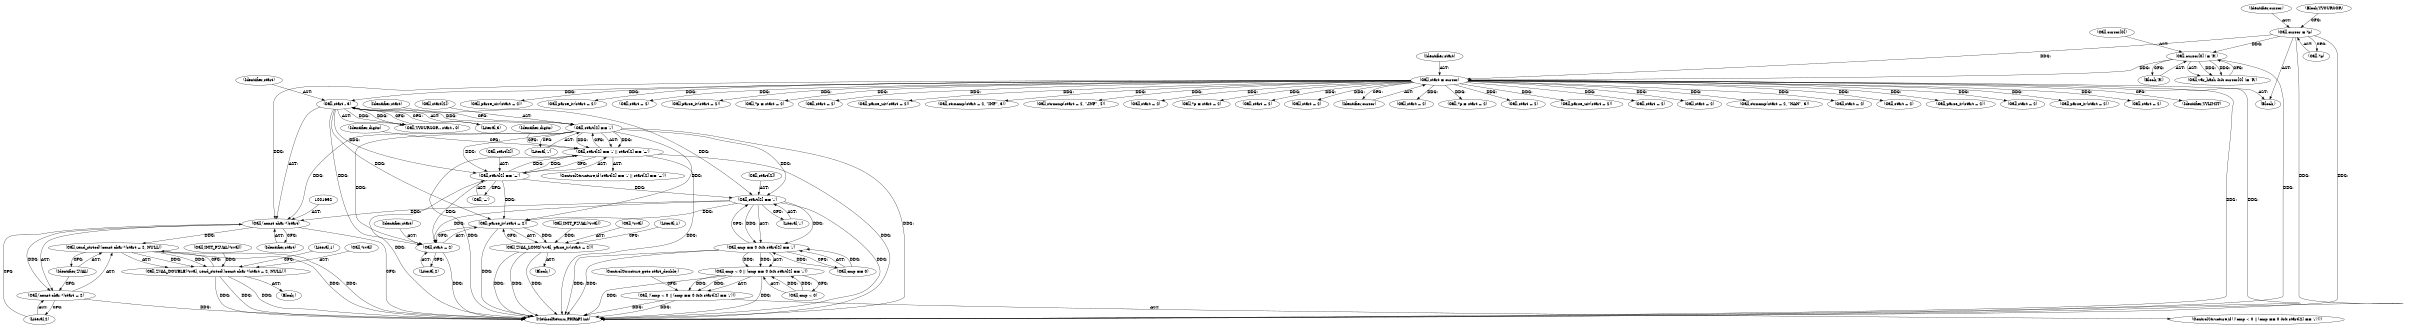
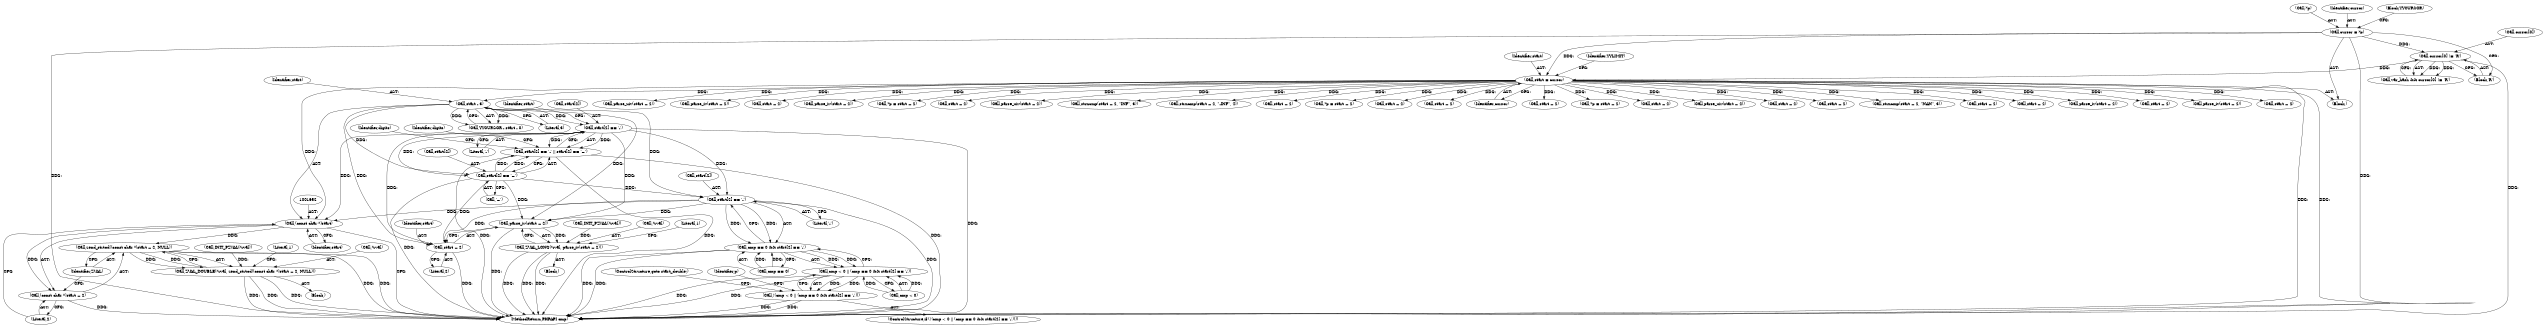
  digraph {
    n1 [label="(Call,start[2] == '-')"]
    n2 [label="(Call,(const char *)start)"]
    n3 [label="(Call,start[2] == '-' || start[2] == '+')"]
    n4 [label="(Call,start[2] == '+')"]
    n5 [label="(Call,start[2] == '-')"]
    n6 [label="(Call,parse_iv(start + 2))"]
    n7 [label="(Call,start + 2)"]
-   n8 [label="(MethodReturn,PHPAPI int)"]
+   n8 [label="(MethodReturn,PHPAPI cmp)"]
    n9 [label="(Literal,'-')"]
    n10 [label="(Call,zend_strtod((const char *)start + 2, NULL))"]
    n11 [label="(Call,(const char *)start + 2)"]
    n12 [label="(Identifier,start)"]
-   n13 [label="(ControlStructure,if (start[2] == '-' || start[2] == '+'))"]
    n14 [label="(Call,'+')"]
    n15 [label="(Call,cmp == 0 && start[2] == '-')"]
    n16 [label="(Literal,'-')"]
    n17 [label="(Call,ZVAL_LONG(*rval, parse_iv(start + 2)))"]
    n18 [label="(Literal,2)"]
    n19 [label="(Call,start - 3)"]
    n20 [label="(Call,YYCURSOR - start - 0)"]
    n21 [label="(Literal,3)"]
    n22 [label="(Call,start = cursor)"]
    n23 [label="(Call,parse_uiv(start + 2))"]
    n24 [label="(Call,parse_iv(start + 2))"]
    n25 [label="(Call,start + 2)"]
    n26 [label="(Call,parse_iv(start + 2))"]
    n27 [label="(Call,*p = start + 2)"]
    n28 [label="(Call,start + 2)"]
    n29 [label="(Call,parse_uiv(start + 2))"]
    n30 [label="(Call,strncmp(start + 2, \"INF\", 3))"]
    n31 [label="(Call,strncmp(start + 2, \"-INF\", 4))"]
    n32 [label="(Call,start + 2)"]
    n33 [label="(Call,*p = start + 2)"]
    n34 [label="(Call,start + 2)"]
    n35 [label="(Call,start + 2)"]
    n36 [label="(Identifier,cursor)"]
    n37 [label="(Call,start + 2)"]
    n38 [label="(Call,*p = start + 2)"]
    n39 [label="(Call,start + 2)"]
    n40 [label="(Call,parse_uiv(start + 2))"]
    n41 [label="(Call,start + 2)"]
    n42 [label="(Call,start + 2)"]
    n43 [label="(Call,strncmp(start + 2, \"NAN\", 3))"]
    n44 [label="(Call,start + 2)"]
    n45 [label="(Call,start + 2)"]
    n46 [label="(Call,parse_iv(start + 2))"]
    n47 [label="(Call,start + 2)"]
    n48 [label="(Call,parse_iv(start + 2))"]
    n49 [label="(Call,start + 2)"]
    n50 [label="(Block,)"]
    n51 [label="(Call,cursor[0] != 'R')"]
    n52 [label="(Block,'R')"]
    n53 [label="(Call,var_hash && cursor[0] != 'R')"]
    n54 [label="(Call,cursor = *p)"]
    n55 [label="(Call,*p)"]
    n56 [label="(Call,ZVAL_DOUBLE(*rval, zend_strtod((const char *)start + 2, NULL)))"]
    n57 [label="(Identifier,ZVAL)"]
    n58 [label="(Literal,2)"]
    n59 [label="(Block,)"]
    n60 [label="(Call,cmp < 0 || (cmp == 0 && start[2] == '-'))"]
    n61 [label="(Call,cmp == 0)"]
    n62 [label="(Call,!(cmp < 0 || (cmp == 0 && start[2] == '-')))"]
    n63 [label="(Call,cmp < 0)"]
    n64 [label="(ControlStructure,if (!(cmp < 0 || (cmp == 0 && start[2] == '-'))))"]
    n65 [label="(Block,)"]
    n66 [label="(Identifier,cursor)"]
    n67 [label="(Literal,1)"]
    n68 [label="(ControlStructure,goto start_double;)"]
    n69 [label="(Call,*rval)"]
    n70 [label="(Identifier,start)"]
    n71 [label="(Call,INIT_PZVAL(*rval))"]
    n72 [label="(Call,INIT_PZVAL(*rval))"]
    n73 [label="(Call,cursor[0])"]
    n74 [label="(Identifier,digits)"]
    n75 [label="(Identifier,start)"]
    n76 [label="(Identifier,digits)"]
    n77 [label="(Identifier,start)"]
    n78 [label="(Identifier,YYLIMIT)"]
    n79 [label="(Call,*rval)"]
    n80 [label="(Call,start[2])"]
    n81 [label="(Identifier,start)"]
+   n82 [label="(Identifier,p)"]
    n83 [label="(Literal,1)"]
    n84 [label="(Call,start[2])"]
    n85 [label="(Block,YYCURSOR)"]
    n86 [label="(Call,start[2])"]
    1001652
    n1 -> n2 [label="DDG: "]
    n1 -> n3 [label="AST: "]
    n1 -> n3 [label="DDG: "]
    n1 -> n3 [label="DDG: "]
    n1 -> n4 [label="DDG: "]
    n1 -> n5 [label="DDG: "]
    n1 -> n6 [label="DDG: "]
    n1 -> n7 [label="DDG: "]
    n1 -> n8 [label="DDG: "]
    n1 -> n9 [label="CFG: "]
    n2 -> n8 [label="CFG: "]
    n2 -> n10 [label="DDG: "]
    n2 -> n11 [label="AST: "]
    n2 -> n11 [label="DDG: "]
    n2 -> n12 [label="CFG: "]
    n3 -> n1 [label="CFG: "]
    n3 -> n4 [label="CFG: "]
    n3 -> n8 [label="DDG: "]
    n3 -> n8 [label="DDG: "]
    n3 -> n8 [label="DDG: "]
-   n3 -> n13 [label="AST: "]
    n4 -> n3 [label="AST: "]
    n4 -> n3 [label="DDG: "]
    n4 -> n3 [label="DDG: "]
    n4 -> n5 [label="DDG: "]
    n4 -> n6 [label="DDG: "]
    n4 -> n7 [label="DDG: "]
    n4 -> n8 [label="DDG: "]
    n4 -> n14 [label="CFG: "]
    n5 -> n2 [label="DDG: "]
    n5 -> n6 [label="DDG: "]
    n5 -> n7 [label="DDG: "]
    n5 -> n8 [label="DDG: "]
    n5 -> n15 [label="AST: "]
    n5 -> n15 [label="DDG: "]
    n5 -> n15 [label="DDG: "]
    n5 -> n16 [label="CFG: "]
    n6 -> n7 [label="CFG: "]
    n6 -> n8 [label="DDG: "]
    n6 -> n17 [label="AST: "]
    n6 -> n17 [label="DDG: "]
    n7 -> n6 [label="AST: "]
    n7 -> n8 [label="DDG: "]
    n7 -> n18 [label="CFG: "]
    n9 -> n1 [label="AST: "]
    n10 -> n8 [label="DDG: "]
    n10 -> n8 [label="DDG: "]
    n10 -> n56 [label="AST: "]
    n10 -> n56 [label="DDG: "]
    n10 -> n56 [label="DDG: "]
    n10 -> n57 [label="CFG: "]
    n11 -> n8 [label="DDG: "]
    n11 -> n10 [label="AST: "]
    n11 -> n58 [label="CFG: "]
    n12 -> n2 [label="AST: "]
    n14 -> n4 [label="AST: "]
    n15 -> n5 [label="CFG: "]
    n15 -> n8 [label="DDG: "]
    n15 -> n8 [label="DDG: "]
    n15 -> n60 [label="AST: "]
    n15 -> n60 [label="DDG: "]
    n15 -> n60 [label="DDG: "]
    n15 -> n61 [label="CFG: "]
    n16 -> n5 [label="AST: "]
    n17 -> n6 [label="CFG: "]
    n17 -> n8 [label="DDG: "]
    n17 -> n8 [label="DDG: "]
    n17 -> n8 [label="DDG: "]
    n17 -> n65 [label="AST: "]
    n18 -> n7 [label="AST: "]
    n19 -> n1 [label="DDG: "]
    n19 -> n2 [label="AST: "]
    n19 -> n4 [label="DDG: "]
    n19 -> n5 [label="DDG: "]
    n19 -> n6 [label="DDG: "]
    n19 -> n7 [label="DDG: "]
    n19 -> n20 [label="AST: "]
    n19 -> n20 [label="DDG: "]
    n19 -> n20 [label="DDG: "]
    n19 -> n21 [label="CFG: "]
    n20 -> n19 [label="CFG: "]
    n21 -> n19 [label="AST: "]
    n22 -> n2 [label="DDG: "]
    n22 -> n8 [label="DDG: "]
    n22 -> n8 [label="DDG: "]
    n22 -> n19 [label="DDG: "]
    n22 -> n23 [label="DDG: "]
    n22 -> n24 [label="DDG: "]
    n22 -> n25 [label="DDG: "]
    n22 -> n26 [label="DDG: "]
    n22 -> n27 [label="DDG: "]
    n22 -> n28 [label="DDG: "]
    n22 -> n29 [label="DDG: "]
    n22 -> n30 [label="DDG: "]
    n22 -> n31 [label="DDG: "]
    n22 -> n32 [label="DDG: "]
    n22 -> n33 [label="DDG: "]
    n22 -> n34 [label="DDG: "]
    n22 -> n35 [label="DDG: "]
    n22 -> n36 [label="CFG: "]
    n22 -> n37 [label="DDG: "]
    n22 -> n38 [label="DDG: "]
    n22 -> n39 [label="DDG: "]
    n22 -> n40 [label="DDG: "]
    n22 -> n41 [label="DDG: "]
    n22 -> n42 [label="DDG: "]
    n22 -> n43 [label="DDG: "]
    n22 -> n44 [label="DDG: "]
    n22 -> n45 [label="DDG: "]
    n22 -> n46 [label="DDG: "]
    n22 -> n47 [label="DDG: "]
    n22 -> n48 [label="DDG: "]
    n22 -> n49 [label="DDG: "]
    n22 -> n50 [label="AST: "]
    n36 -> n22 [label="AST: "]
    n51 -> n8 [label="DDG: "]
    n51 -> n22 [label="DDG: "]
    n51 -> n52 [label="CFG: "]
    n51 -> n53 [label="AST: "]
    n51 -> n53 [label="DDG: "]
    n51 -> n53 [label="DDG: "]
    n52 -> n51 [label="AST: "]
    n53 -> n51 [label="CFG: "]
    n54 -> n8 [label="DDG: "]
    n54 -> n8 [label="DDG: "]
    n54 -> n22 [label="DDG: "]
    n54 -> n50 [label="AST: "]
    n54 -> n51 [label="DDG: "]
-   n54 -> n55 [label="CFG: "]
+   n54 -> n52 [label="CFG: "]
    n55 -> n54 [label="AST: "]
    n56 -> n8 [label="DDG: "]
    n56 -> n8 [label="DDG: "]
    n56 -> n8 [label="DDG: "]
    n56 -> n10 [label="CFG: "]
    n56 -> n59 [label="AST: "]
    n57 -> n10 [label="AST: "]
    n57 -> n11 [label="CFG: "]
    n58 -> n2 [label="CFG: "]
    n58 -> n11 [label="AST: "]
    n60 -> n8 [label="DDG: "]
    n60 -> n8 [label="DDG: "]
+   n60 -> n15 [label="CFG: "]
    n60 -> n62 [label="AST: "]
    n60 -> n62 [label="DDG: "]
    n60 -> n62 [label="DDG: "]
    n60 -> n63 [label="CFG: "]
    n61 -> n15 [label="AST: "]
    n61 -> n15 [label="DDG: "]
    n61 -> n15 [label="DDG: "]
    n62 -> n8 [label="DDG: "]
    n62 -> n8 [label="DDG: "]
+   n62 -> n60 [label="CFG: "]
    n62 -> n64 [label="AST: "]
    n63 -> n60 [label="AST: "]
    n63 -> n60 [label="DDG: "]
    n63 -> n60 [label="DDG: "]
    n66 -> n54 [label="AST: "]
    n67 -> n56 [label="CFG: "]
    n68 -> n62 [label="CFG: "]
    n69 -> n56 [label="AST: "]
    n70 -> n22 [label="AST: "]
    n71 -> n17 [label="DDG: "]
    n72 -> n56 [label="DDG: "]
    n73 -> n51 [label="AST: "]
    n74 -> n3 [label="CFG: "]
    n75 -> n1 [label="CFG: "]
    n76 -> n3 [label="CFG: "]
    n77 -> n7 [label="AST: "]
-   n22 -> n78 [label="CFG: "]
+   n78 -> n22 [label="CFG: "]
    n79 -> n17 [label="AST: "]
    n80 -> n1 [label="AST: "]
    n81 -> n19 [label="AST: "]
+   n82 -> n62 [label="CFG: "]
    n83 -> n17 [label="CFG: "]
    n84 -> n4 [label="AST: "]
    n85 -> n54 [label="CFG: "]
    n86 -> n5 [label="AST: "]
    1001652 -> n2 [label="AST: "]
  }
